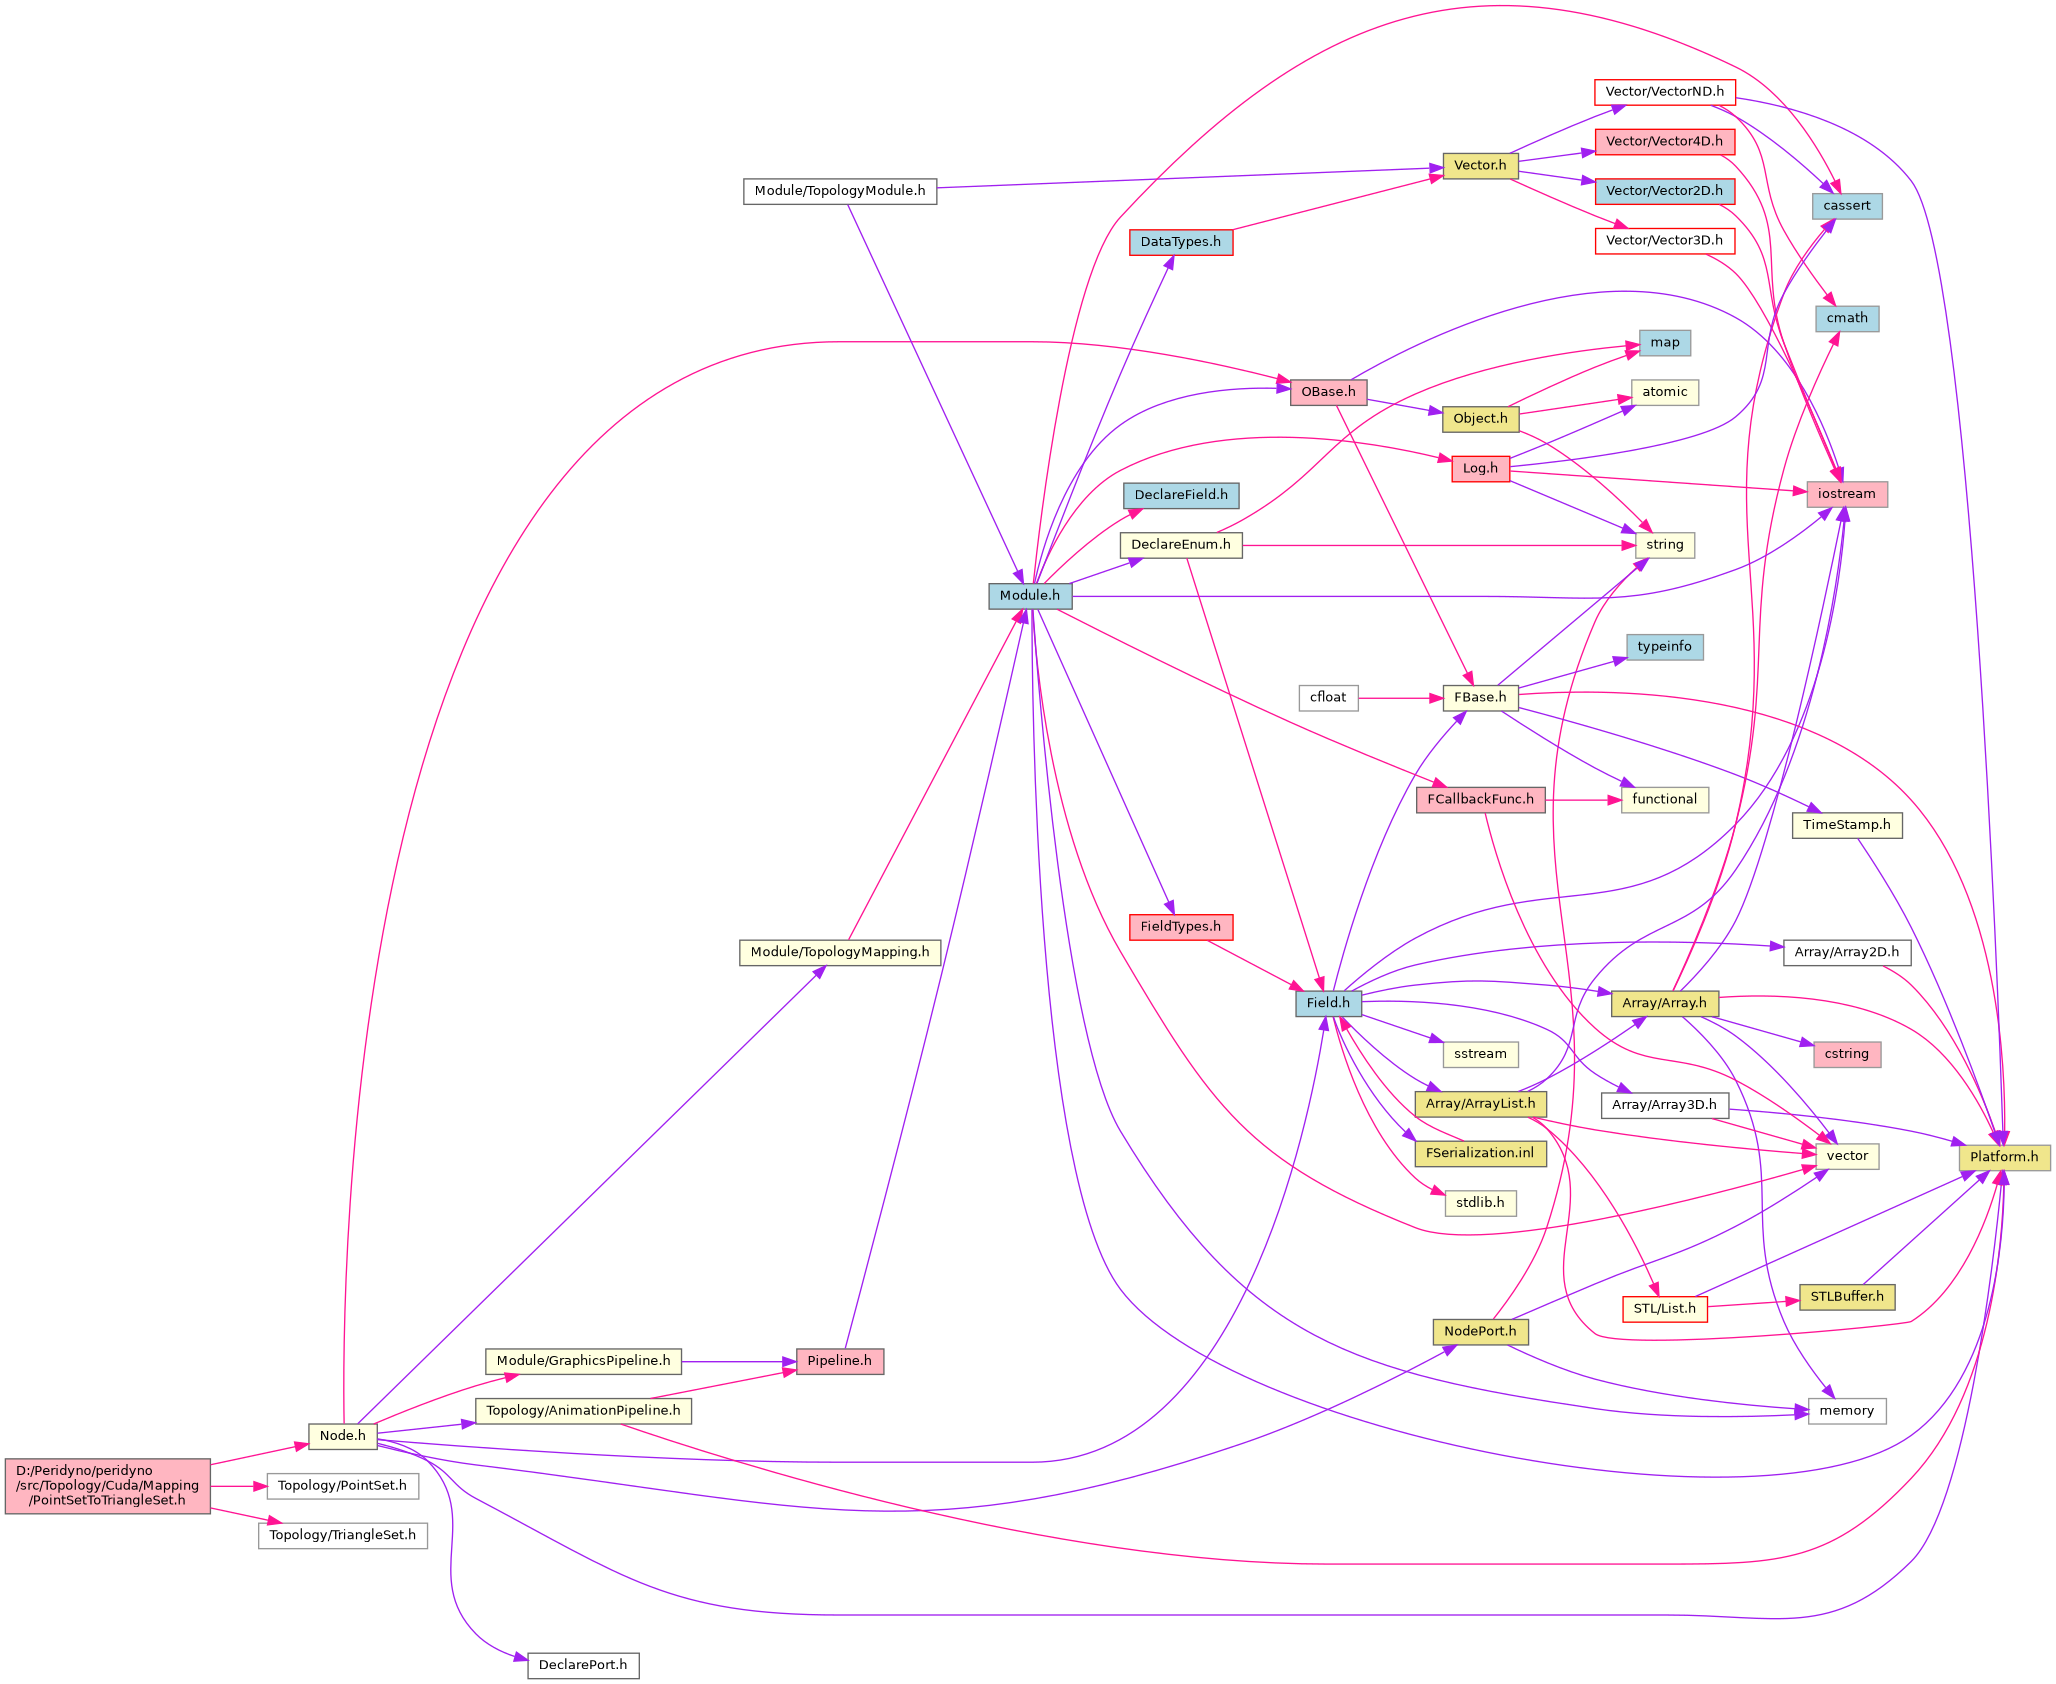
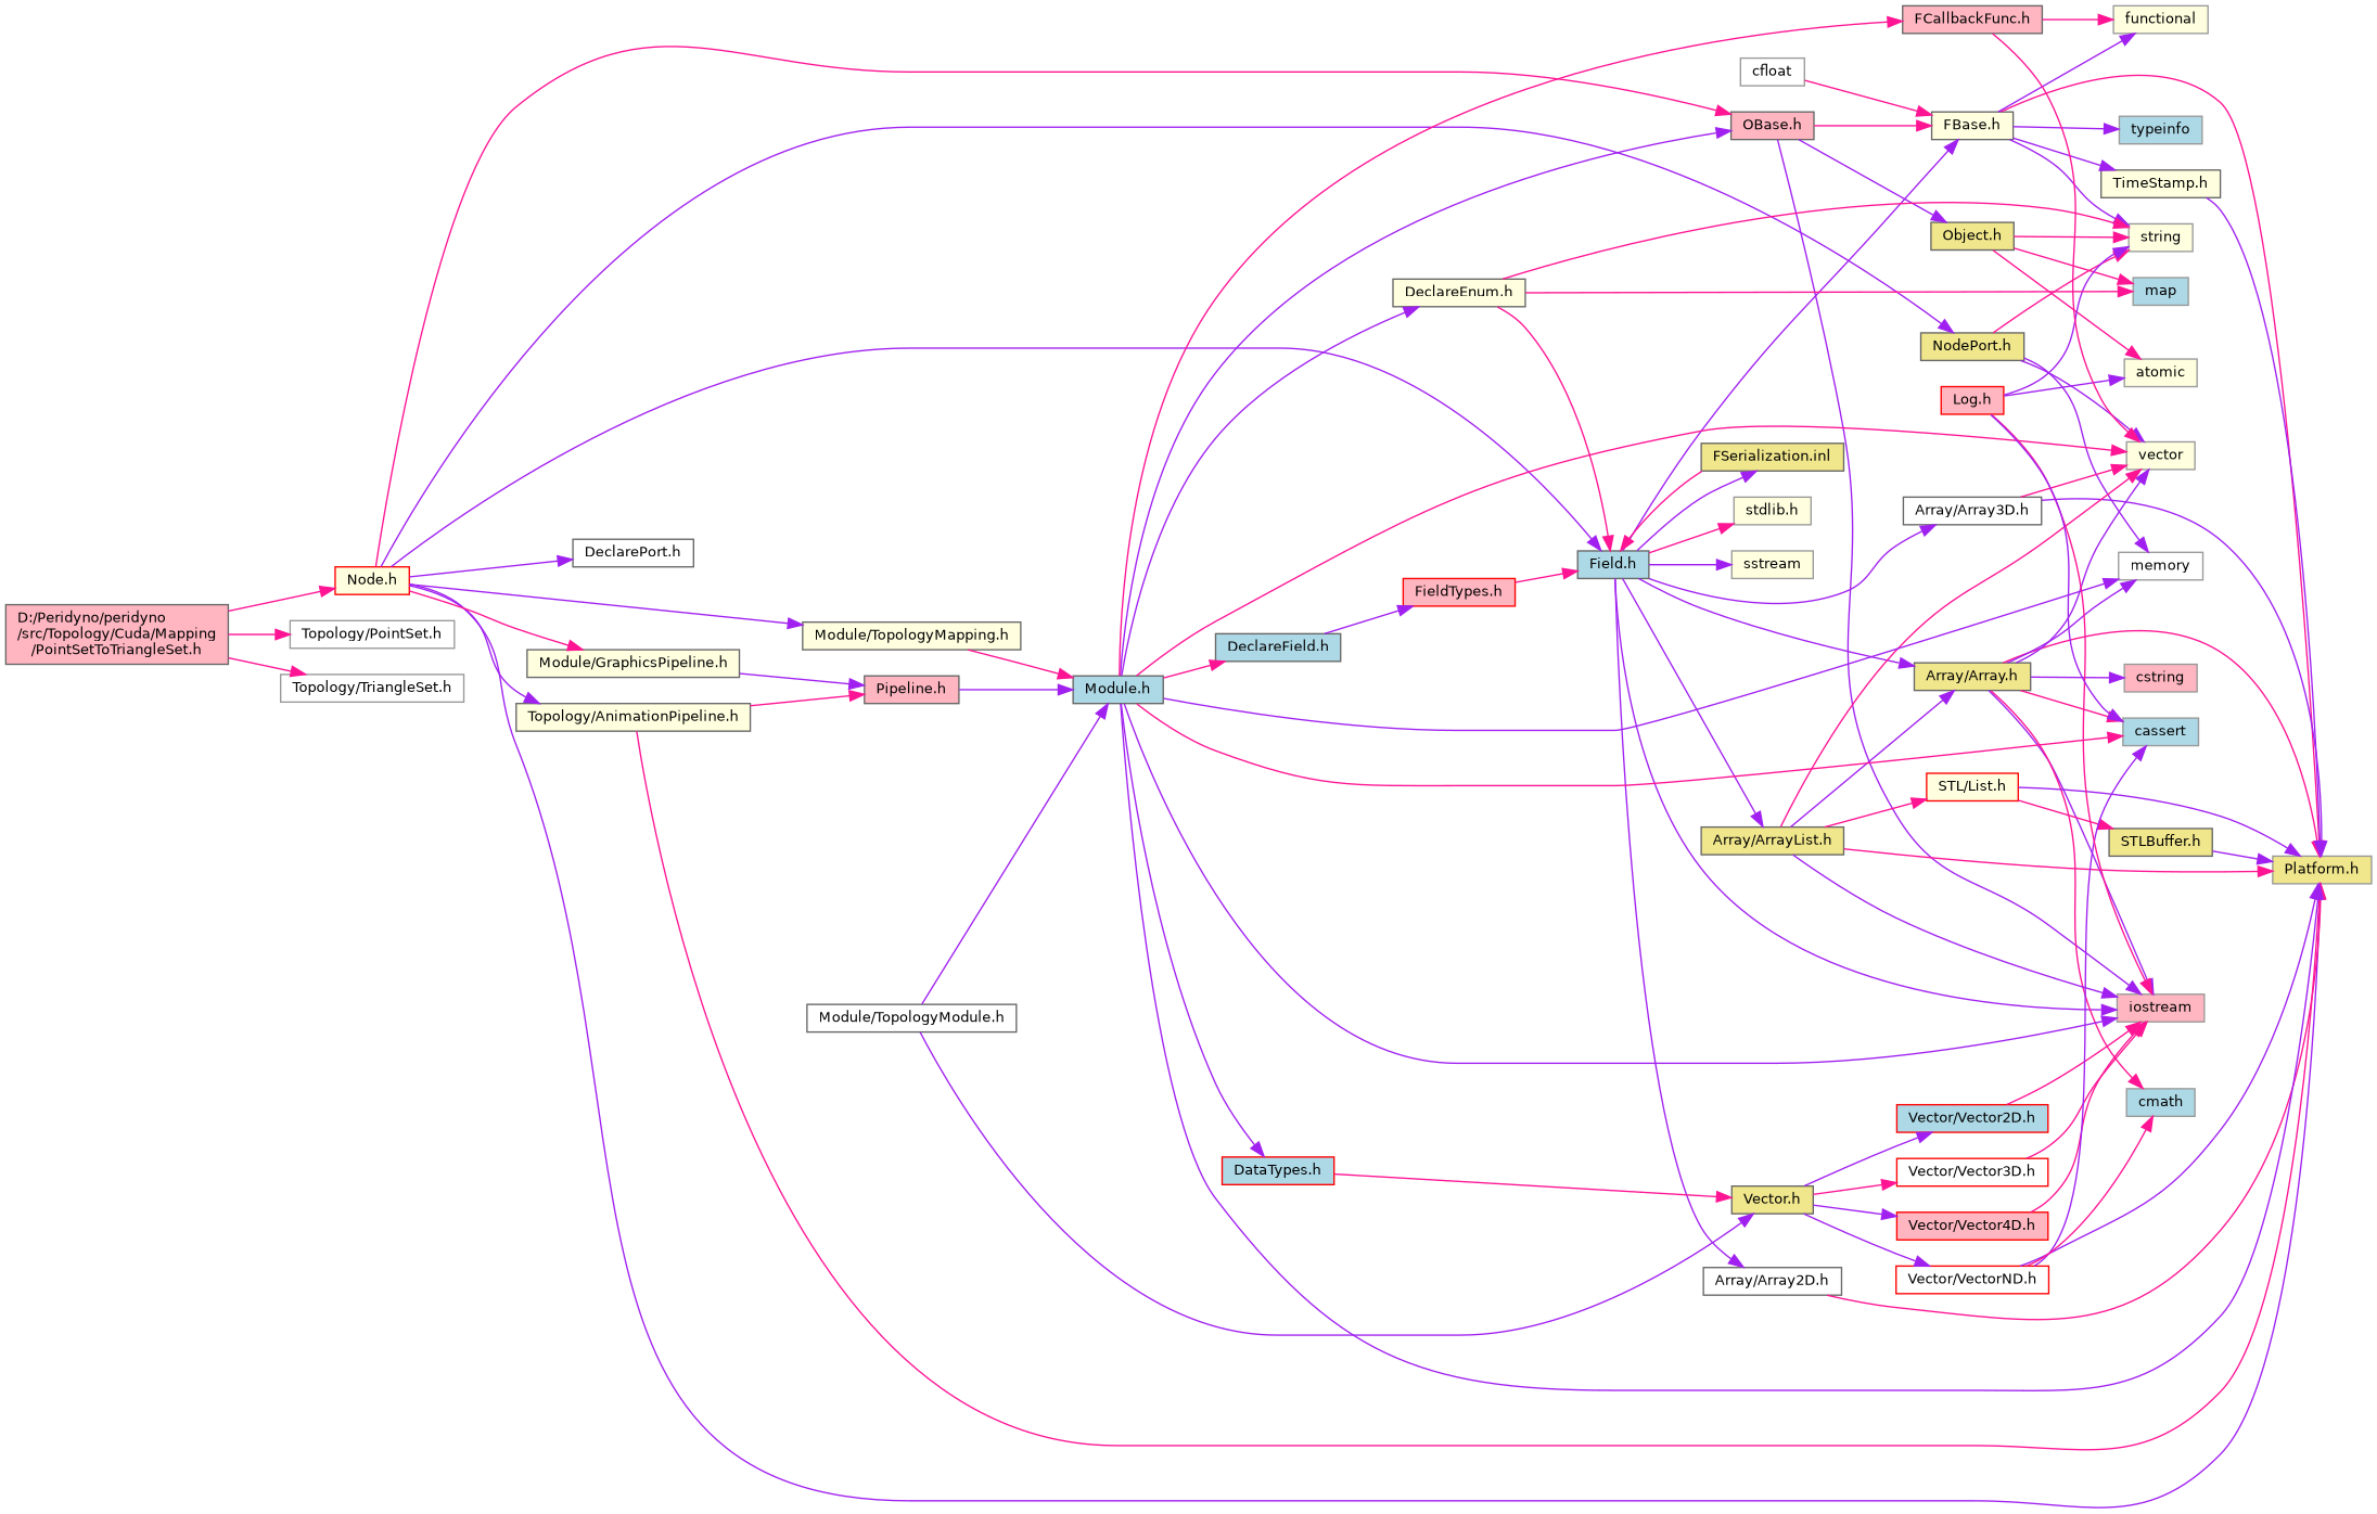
  digraph {
    rankdir=LR
    node [color=grey40 fillcolor=lightyellow fontname=Helvetica fontsize=10 shape=box style=filled]
    edge [color=purple fontname=Helvetica fontsize=10 labelfontname=Helvetica labelfontsize=10 style=solid]
    n1 [color=gray40 fillcolor=lightpink fontcolor=black height=0.2 label="D:/Peridyno/peridyno\l/src/Topology/Cuda/Mapping\l/PointSetToTriangleSet.h" width=0.4]
-   n2 [height=0.2 label="Node.h" width=0.4]
+   n2 [color=red height=0.2 label="Node.h" width=0.4]
    n3 [color=grey60 fillcolor=white height=0.2 label="Topology/PointSet.h" width=0.4]
    n4 [color=grey60 fillcolor=white height=0.2 label="Topology/TriangleSet.h" width=0.4]
    n5 [fillcolor=lightpink height=0.2 label="OBase.h" width=0.4]
    n6 [color=grey60 fillcolor=khaki height=0.2 label="Platform.h" width=0.4]
    n7 [fillcolor=lightblue height=0.2 label="Field.h" width=0.4]
    n8 [fillcolor=white height=0.2 label="DeclarePort.h" width=0.4]
    n9 [fillcolor=khaki height=0.2 label="NodePort.h" width=0.4]
    n10 [height=0.2 label="Module/TopologyMapping.h" width=0.4]
    n11 [height=0.2 label="Topology/AnimationPipeline.h" width=0.4]
    n12 [height=0.2 label="Module/GraphicsPipeline.h" width=0.4]
    n13 [color=grey60 fillcolor=lightpink height=0.2 label=iostream width=0.4]
    n14 [height=0.2 label="FBase.h" width=0.4]
    n15 [fillcolor=khaki height=0.2 label="Object.h" width=0.4]
    n16 [color=grey60 height=0.2 label="stdlib.h" width=0.4]
    n17 [color=grey60 height=0.2 label=sstream width=0.4]
    n18 [fillcolor=khaki height=0.2 label="Array/Array.h" width=0.4]
    n19 [fillcolor=white height=0.2 label="Array/Array2D.h" width=0.4]
    n20 [fillcolor=white height=0.2 label="Array/Array3D.h" width=0.4]
    n21 [fillcolor=khaki height=0.2 label="Array/ArrayList.h" width=0.4]
    n22 [fillcolor=khaki height=0.2 label="FSerialization.inl" width=0.4]
    n23 [color=grey60 height=0.2 label=string width=0.4]
    n24 [color=grey60 height=0.2 label=vector width=0.4]
    n25 [color=grey60 fillcolor=white height=0.2 label=memory width=0.4]
    n26 [fillcolor=white height=0.2 label="Module/TopologyModule.h" width=0.4]
    n27 [fillcolor=khaki height=0.2 label="Vector.h" width=0.4]
    n28 [fillcolor=lightblue height=0.2 label="Module.h" width=0.4]
    n29 [fillcolor=lightpink height=0.2 label="Pipeline.h" width=0.4]
    n30 [height=0.2 label="TimeStamp.h" width=0.4]
    n31 [color=grey60 fillcolor=lightblue height=0.2 label=typeinfo width=0.4]
    n32 [color=grey60 height=0.2 label=functional width=0.4]
    n33 [color=grey60 height=0.2 label=atomic width=0.4]
    n34 [color=grey60 fillcolor=lightblue height=0.2 label=map width=0.4]
    n35 [color=grey60 fillcolor=white height=0.2 label=cfloat width=0.4]
    n36 [color=grey60 fillcolor=lightblue height=0.2 label=cassert width=0.4]
    n37 [color=grey60 fillcolor=lightpink height=0.2 label=cstring width=0.4]
    n38 [color=grey60 fillcolor=lightblue height=0.2 label=cmath width=0.4]
    n39 [color=red height=0.2 label="STL/List.h" width=0.4]
    n40 [fillcolor=khaki height=0.2 label="STLBuffer.h" width=0.4]
    n41 [color=red fillcolor=lightblue height=0.2 label="Vector/Vector2D.h" width=0.4]
    n42 [color=red fillcolor=white height=0.2 label="Vector/Vector3D.h" width=0.4]
    n43 [color=red fillcolor=lightpink height=0.2 label="Vector/Vector4D.h" width=0.4]
    n44 [color=red fillcolor=white height=0.2 label="Vector/VectorND.h" width=0.4]
    n45 [color=red fillcolor=lightpink height=0.2 label="Log.h" width=0.4]
    n46 [color=red fillcolor=lightblue height=0.2 label="DataTypes.h" width=0.4]
    n47 [height=0.2 label="DeclareEnum.h" width=0.4]
    n48 [fillcolor=lightblue height=0.2 label="DeclareField.h" width=0.4]
    n49 [fillcolor=lightpink height=0.2 label="FCallbackFunc.h" width=0.4]
    n50 [color=red fillcolor=lightpink height=0.2 label="FieldTypes.h" width=0.4]
    n1 -> n2 [color=deeppink]
    n1 -> n3 [color=deeppink]
    n1 -> n4 [color=deeppink]
    n2 -> n5 [color=deeppink]
    n2 -> n6
    n2 -> n7
    n2 -> n8
    n2 -> n9
    n2 -> n10
    n2 -> n11
    n2 -> n12 [color=deeppink]
    n5 -> n13
    n5 -> n14 [color=deeppink]
    n5 -> n15
    n7 -> n13
    n7 -> n14
    n7 -> n16 [color=deeppink]
    n7 -> n17
    n7 -> n18
    n7 -> n19
    n7 -> n20
    n7 -> n21
    n7 -> n22
    n9 -> n23 [color=deeppink]
    n9 -> n24
    n9 -> n25
    n10 -> n28 [color=deeppink]
    n11 -> n6 [color=deeppink]
    n11 -> n29 [color=deeppink]
    n12 -> n29
    n14 -> n6 [color=deeppink]
    n14 -> n23
    n14 -> n30
    n14 -> n31
    n14 -> n32
    n15 -> n23 [color=deeppink]
    n15 -> n33 [color=deeppink]
    n15 -> n34 [color=deeppink]
    n18 -> n6 [color=deeppink]
    n18 -> n13
    n18 -> n24
    n18 -> n25
    n18 -> n36 [color=deeppink]
    n18 -> n37
    n18 -> n38 [color=deeppink]
    n19 -> n6 [color=deeppink]
    n20 -> n6
    n20 -> n24 [color=deeppink]
    n21 -> n6 [color=deeppink]
    n21 -> n13
    n21 -> n18
    n21 -> n24 [color=deeppink]
    n21 -> n39 [color=deeppink]
    n22 -> n7 [color=deeppink]
    n26 -> n27
    n26 -> n28
    n27 -> n41
    n27 -> n42 [color=deeppink]
    n27 -> n43
    n27 -> n44
    n28 -> n5
    n28 -> n6
    n28 -> n13
    n28 -> n24 [color=deeppink]
    n28 -> n25
    n28 -> n36 [color=deeppink]
-   n28 -> n45 [color=deeppink]
    n28 -> n46
    n28 -> n47
    n28 -> n48 [color=deeppink]
    n28 -> n49 [color=deeppink]
-   n28 -> n50
+   n48 -> n50
    n29 -> n28
    n30 -> n6
    n35 -> n14 [color=deeppink]
    n39 -> n6
    n39 -> n40 [color=deeppink]
    n40 -> n6
    n41 -> n13 [color=deeppink]
    n42 -> n13 [color=deeppink]
    n43 -> n13 [color=deeppink]
    n44 -> n6
    n44 -> n36
    n44 -> n38 [color=deeppink]
    n45 -> n13 [color=deeppink]
    n45 -> n23
    n45 -> n33
    n45 -> n36
    n46 -> n27 [color=deeppink]
    n47 -> n7 [color=deeppink]
    n47 -> n23 [color=deeppink]
    n47 -> n34 [color=deeppink]
    n49 -> n24 [color=deeppink]
    n49 -> n32 [color=deeppink]
    n50 -> n7 [color=deeppink]
  }
